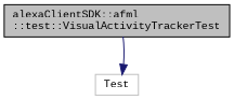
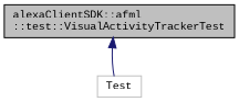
  digraph {
    fontname="Liberation Mono"
    node [fontname="Liberation Mono" fontsize=10 shape=record style=filled]
    n1 [color=black fillcolor=grey75 fontcolor=black height=0.2 label="alexaClientSDK::afml\l::test::VisualActivityTrackerTest" width=0.4]
    n2 [color=grey75 fillcolor=white height=0.2 label=Test width=0.4]
-   n2 -> n1 [color=midnightblue dir=back fontname="Liberation Mono" fontsize=10 labelfontname=Helvetica labelfontsize=10 style=solid]
+   n1 -> n2 [color=midnightblue dir=back fontname="Liberation Mono" fontsize=10 labelfontname=Helvetica labelfontsize=10 style=solid]
  }
